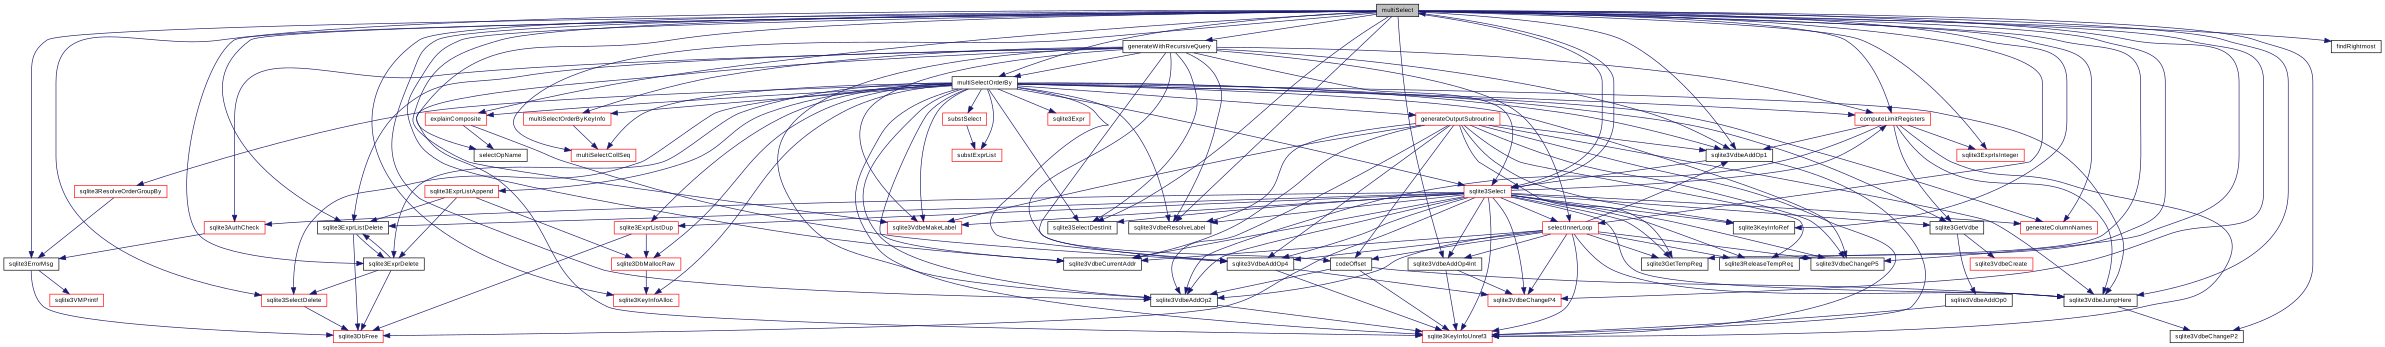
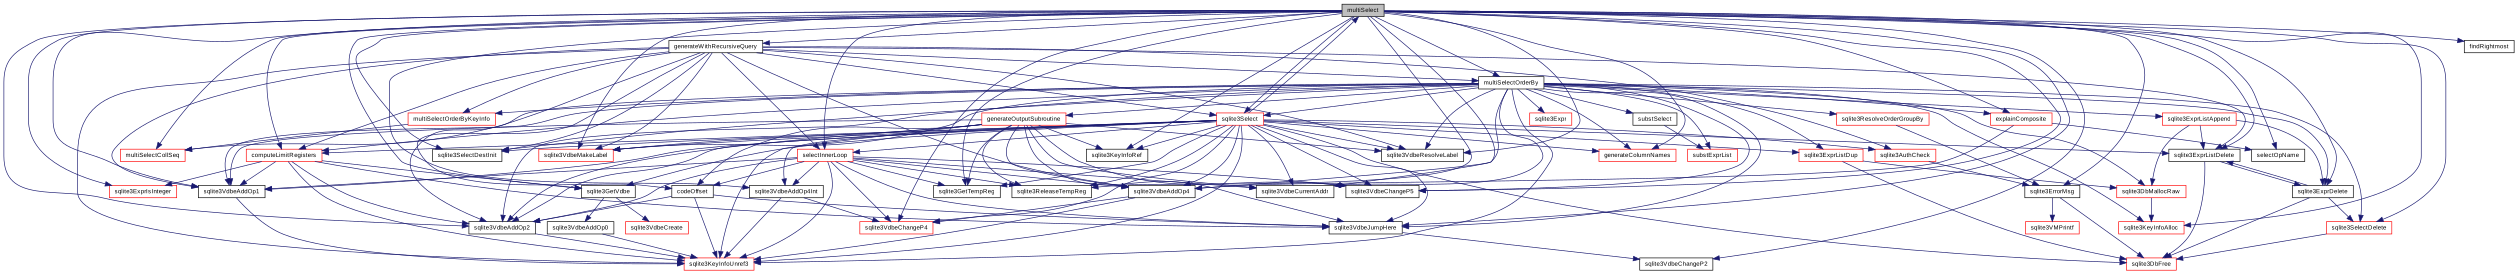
  digraph {
    fontname="Liberation Sans"
    rankdir=TB
    node [color=red fillcolor=white fontname="Liberation Sans" fontsize=10 shape=record style=filled]
    edge [color=midnightblue fontname="Liberation Sans" fontsize=10 labelfontname=FreeSans labelfontsize=10 style=solid]
    n1 [color=black fillcolor=grey75 fontcolor=black height=0.2 label=multiSelect width=0.4]
    n2 [color=black height=0.2 label=sqlite3ErrorMsg width=0.4]
    n3 [color=black height=0.2 label=selectOpName width=0.4]
    n4 [color=black height=0.2 label=sqlite3GetVdbe width=0.4]
    n5 [color=black height=0.2 label=sqlite3VdbeAddOp2 width=0.4]
    n6 [color=black height=0.2 label=sqlite3VdbeChangeP5 width=0.4]
    n7 [color=black height=0.2 label=generateWithRecursiveQuery width=0.4]
    n8 [height=0.2 label=sqlite3VdbeMakeLabel width=0.4]
    n9 [height=0.2 label=computeLimitRegisters width=0.4]
    n10 [height=0.2 label=sqlite3ExprIsInteger width=0.4]
    n11 [color=black height=0.2 label=sqlite3VdbeAddOp1 width=0.4]
    n12 [color=black height=0.2 label=sqlite3VdbeJumpHere width=0.4]
    n13 [color=black height=0.2 label=sqlite3VdbeChangeP2 width=0.4]
    n14 [color=black height=0.2 label=sqlite3SelectDestInit width=0.4]
    n15 [height=0.2 label=sqlite3KeyInfoAlloc width=0.4]
    n16 [height=0.2 label=multiSelectCollSeq width=0.4]
    n17 [height=0.2 label=sqlite3VdbeChangeP4 width=0.4]
    n18 [height=0.2 label=sqlite3Select width=0.4]
    n19 [color=black height=0.2 label=sqlite3ExprListDelete width=0.4]
    n20 [color=black height=0.2 label=sqlite3ExprDelete width=0.4]
    n21 [height=0.2 label=sqlite3SelectDelete width=0.4]
    n22 [color=black height=0.2 label=sqlite3VdbeCurrentAddr width=0.4]
    n23 [height=0.2 label=selectInnerLoop width=0.4]
    n24 [color=black height=0.2 label=sqlite3GetTempReg width=0.4]
    n25 [color=black height=0.2 label=sqlite3ReleaseTempReg width=0.4]
    n26 [color=black height=0.2 label=sqlite3VdbeAddOp4Int width=0.4]
    n27 [color=black height=0.2 label=sqlite3KeyInfoRef width=0.4]
    n28 [color=black height=0.2 label=sqlite3VdbeResolveLabel width=0.4]
    n29 [height=0.2 label=generateColumnNames width=0.4]
    n30 [color=black height=0.2 label=multiSelectOrderBy width=0.4]
    n31 [height=0.2 label=explainComposite width=0.4]
    n32 [color=black height=0.2 label=findRightmost width=0.4]
    n33 [height=0.2 label=sqlite3VMPrintf width=0.4]
    n34 [height=0.2 label=sqlite3DbFree width=0.4]
    n35 [height=0.2 label=sqlite3VdbeCreate width=0.4]
    n36 [color=black height=0.2 label=sqlite3VdbeAddOp0 width=0.4]
    n37 [height=0.2 label=sqlite3KeyInfoUnref3 width=0.4]
    n38 [height=0.2 label=sqlite3AuthCheck width=0.4]
    n39 [height=0.2 label=multiSelectOrderByKeyInfo width=0.4]
    n40 [color=black height=0.2 label=sqlite3VdbeAddOp4 width=0.4]
    n41 [color=black height=0.2 label=codeOffset width=0.4]
    n42 [height=0.2 label=sqlite3ExprListDup width=0.4]
    n43 [height=0.2 label=sqlite3DbMallocRaw width=0.4]
    n44 [height=0.2 label=sqlite3Expr width=0.4]
    n45 [height=0.2 label=sqlite3ExprListAppend width=0.4]
    n46 [height=0.2 label=sqlite3ResolveOrderGroupBy width=0.4]
    n47 [height=0.2 label=generateOutputSubroutine width=0.4]
    n48 [height=0.2 label=substExprList width=0.4]
-   n49 [height=0.2 label=substSelect width=0.4]
+   n49 [color=black height=0.2 label=substSelect width=0.4]
    n1 -> n2
    n1 -> n3
-   n30 -> n4
+   n1 -> n4
    n1 -> n5
    n1 -> n6
    n1 -> n7
    n1 -> n8
    n1 -> n9
    n1 -> n10
    n1 -> n11
    n1 -> n12
    n1 -> n13
    n1 -> n14
    n1 -> n15
    n1 -> n16
    n1 -> n17
    n1 -> n18
    n1 -> n19
    n1 -> n20
    n1 -> n21
    n1 -> n22
    n1 -> n23
    n1 -> n24
    n1 -> n25
    n1 -> n26
    n1 -> n27
    n1 -> n28
    n1 -> n29
    n1 -> n30
    n1 -> n31
    n1 -> n32
    n2 -> n33
    n2 -> n34
    n4 -> n35
    n4 -> n36
    n5 -> n37
    n7 -> n5
    n7 -> n8
    n7 -> n9
    n7 -> n11
    n7 -> n14
    n7 -> n18
    n7 -> n19
    n7 -> n23
    n7 -> n28
    n7 -> n30
    n7 -> n37
    n7 -> n38
    n7 -> n39
    n7 -> n40
    n7 -> n41
    n9 -> n4
    n9 -> n5
    n9 -> n10
    n9 -> n11
    n9 -> n12
    n9 -> n37
    n11 -> n37
    n12 -> n13
    n18 -> n1
    n18 -> n4
    n18 -> n5
    n18 -> n6
    n18 -> n8
    n18 -> n9
-   n11 -> n18
+   n18 -> n11
    n18 -> n12
    n18 -> n14
    n18 -> n17
    n18 -> n19
    n18 -> n22
    n18 -> n23
    n18 -> n24
    n18 -> n25
    n18 -> n26
    n18 -> n27
    n18 -> n28
    n18 -> n29
    n18 -> n34
    n18 -> n37
    n18 -> n38
    n18 -> n40
    n18 -> n42
    n19 -> n20
    n19 -> n34
    n20 -> n19
    n20 -> n21
    n20 -> n34
    n21 -> n34
    n23 -> n5
    n23 -> n6
    n23 -> n11
    n23 -> n12
    n23 -> n17
    n23 -> n22
    n23 -> n24
    n23 -> n25
    n23 -> n26
    n23 -> n37
    n23 -> n40
    n23 -> n41
    n26 -> n17
    n26 -> n37
    n30 -> n5
    n30 -> n6
    n30 -> n8
    n30 -> n9
    n30 -> n11
    n30 -> n12
    n30 -> n14
    n30 -> n15
    n30 -> n16
    n30 -> n18
    n30 -> n20
    n30 -> n21
    n30 -> n22
    n30 -> n28
    n30 -> n29
    n30 -> n31
    n30 -> n37
    n30 -> n39
    n30 -> n40
    n30 -> n42
    n30 -> n43
    n30 -> n44
    n30 -> n45
    n30 -> n46
    n30 -> n47
    n30 -> n48
    n30 -> n49
    n31 -> n3
    n31 -> n40
    n36 -> n37
    n38 -> n2
    n39 -> n16
    n40 -> n17
    n40 -> n37
    n41 -> n5
    n41 -> n12
    n41 -> n37
    n42 -> n34
    n42 -> n43
    n43 -> n15
    n45 -> n19
    n45 -> n20
    n45 -> n43
    n46 -> n2
    n47 -> n5
    n47 -> n6
    n47 -> n8
    n47 -> n11
    n47 -> n12
    n47 -> n22
    n47 -> n24
    n47 -> n25
    n47 -> n27
    n47 -> n28
    n47 -> n37
    n47 -> n40
    n47 -> n41
    n49 -> n48
  }
